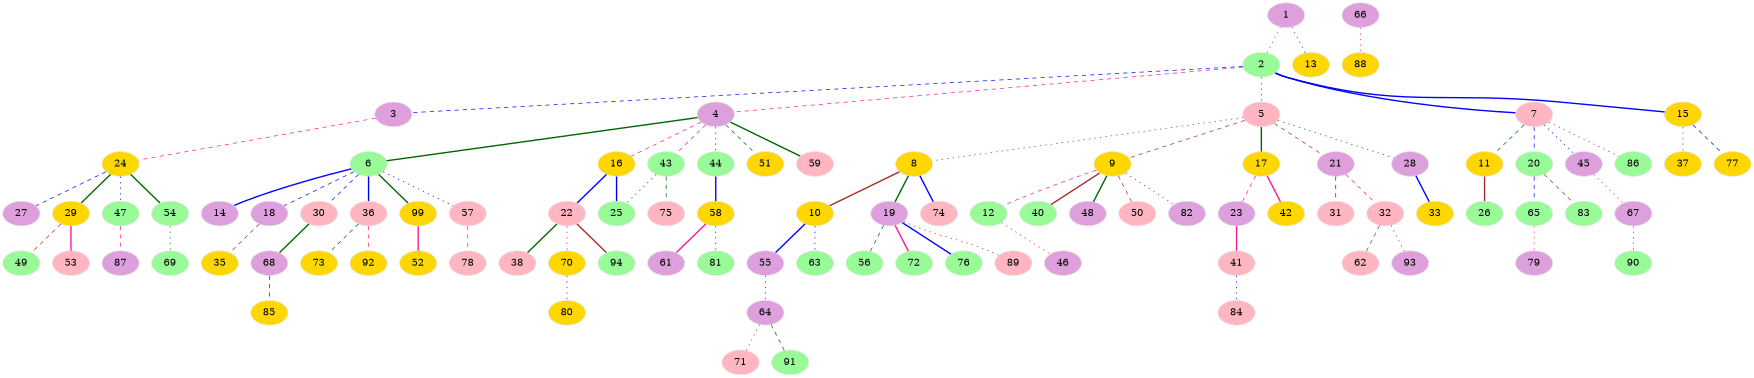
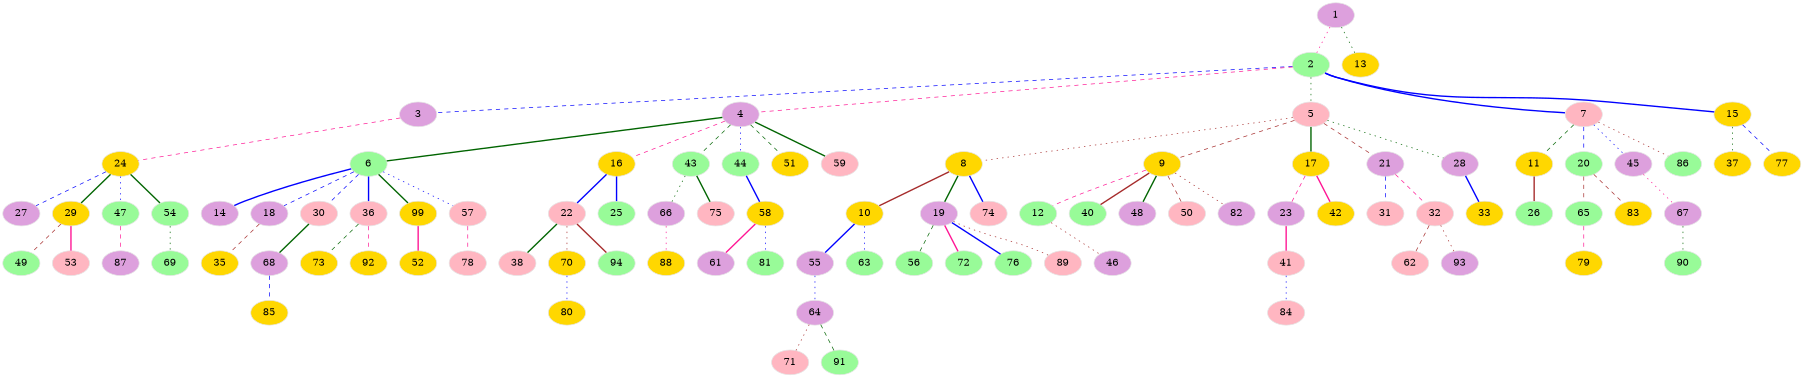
  graph {
    node [color=gray90 fillcolor=gold style=filled]
    edge [color=blue style=dashed]
    2 [fillcolor=palegreen]
    1 [fillcolor=plum]
    13
    3 [fillcolor=plum]
    4 [fillcolor=plum]
    5 [fillcolor=lightpink]
    7 [fillcolor=lightpink]
    15
    24
    6 [fillcolor=palegreen]
    16
    43 [fillcolor=palegreen]
    44 [fillcolor=palegreen]
    51
    59 [fillcolor=lightpink]
    8
    9
    17
    21 [fillcolor=plum]
    28 [fillcolor=plum]
    11
    20 [fillcolor=palegreen]
    45 [fillcolor=plum]
    86 [fillcolor=palegreen]
    37
    77
    27 [fillcolor=plum]
    29
    47 [fillcolor=palegreen]
    54 [fillcolor=palegreen]
    14 [fillcolor=plum]
    18 [fillcolor=plum]
    30 [fillcolor=lightpink]
    36 [fillcolor=lightpink]
    n35 [label=99]
    57 [fillcolor=lightpink]
    22 [fillcolor=lightpink]
    25 [fillcolor=palegreen]
    66 [fillcolor=plum]
    75 [fillcolor=lightpink]
    58
    10
    19 [fillcolor=plum]
    74 [fillcolor=lightpink]
    12 [fillcolor=palegreen]
    40 [fillcolor=palegreen]
    48 [fillcolor=plum]
    50 [fillcolor=lightpink]
    82 [fillcolor=plum]
    23 [fillcolor=plum]
    42
    31 [fillcolor=lightpink]
    32 [fillcolor=lightpink]
    33
    35
    68 [fillcolor=plum]
    73
    92
    52
    78 [fillcolor=lightpink]
    26 [fillcolor=palegreen]
    65 [fillcolor=palegreen]
-   83 [fillcolor=palegreen]
+   83
    67 [fillcolor=plum]
    55 [fillcolor=plum]
    63 [fillcolor=palegreen]
    56 [fillcolor=palegreen]
    72 [fillcolor=palegreen]
    76 [fillcolor=palegreen]
    89 [fillcolor=lightpink]
    46 [fillcolor=plum]
    64 [fillcolor=plum]
    38 [fillcolor=lightpink]
    70
    94 [fillcolor=palegreen]
    41 [fillcolor=lightpink]
-   79 [fillcolor=plum]
+   79
    62 [fillcolor=lightpink]
    93 [fillcolor=plum]
    80
    84 [fillcolor=lightpink]
    49 [fillcolor=palegreen]
    53 [fillcolor=lightpink]
    87 [fillcolor=plum]
    69 [fillcolor=palegreen]
    85
    88
    61 [fillcolor=plum]
    81 [fillcolor=palegreen]
    90 [fillcolor=palegreen]
    71 [fillcolor=lightpink]
    91 [fillcolor=palegreen]
    2 -- 3
    2 -- 4 [color=deeppink]
    2 -- 5 [color=darkgreen style=dotted]
    2 -- 7 [style=bold]
    2 -- 15 [style=bold]
    1 -- 2 [color=deeppink style=dotted]
    1 -- 13 [color=darkgreen style=dotted]
    3 -- 24 [color=deeppink]
    4 -- 6 [color=darkgreen style=bold]
    4 -- 16 [color=deeppink]
-   4 -- 43 [color=deeppink]
+   4 -- 43 [color=darkgreen]
    4 -- 44 [style=dotted]
    4 -- 51 [color=darkgreen]
    4 -- 59 [color=darkgreen style=bold]
    5 -- 8 [color=brown style=dotted]
    5 -- 9 [color=brown]
    5 -- 17 [color=darkgreen style=bold]
    5 -- 21 [color=brown]
    5 -- 28 [color=darkgreen style=dotted]
    7 -- 11 [color=darkgreen]
    7 -- 20
    7 -- 45 [style=dotted]
    7 -- 86 [color=brown style=dotted]
    15 -- 37 [color=darkgreen style=dotted]
    15 -- 77
    24 -- 27
    24 -- 29 [color=darkgreen style=bold]
    24 -- 47 [style=dotted]
    24 -- 54 [color=darkgreen style=bold]
    6 -- 14 [style=bold]
    6 -- 18
    6 -- 30
    6 -- 36 [style=bold]
    6 -- n35 [color=darkgreen style=bold]
    6 -- 57 [style=dotted]
    16 -- 22 [style=bold]
    16 -- 25 [style=bold]
-   43 -- 25 [color=darkgreen style=dotted]
-   43 -- 75 [color=darkgreen]
+   43 -- 66 [color=darkgreen style=dotted]
+   43 -- 75 [color=darkgreen style=bold]
    44 -- 58 [style=bold]
    8 -- 10 [color=brown style=bold]
    8 -- 19 [color=darkgreen style=bold]
    8 -- 74 [style=bold]
    9 -- 12 [color=deeppink]
    9 -- 40 [color=brown style=bold]
    9 -- 48 [color=darkgreen style=bold]
    9 -- 50 [color=brown]
    9 -- 82 [color=brown style=dotted]
    17 -- 23 [color=deeppink]
    17 -- 42 [color=deeppink style=bold]
    21 -- 31
    21 -- 32 [color=deeppink]
    28 -- 33 [style=bold]
    11 -- 26 [color=brown style=bold]
-   20 -- 65
+   20 -- 65 [color=brown]
    20 -- 83 [color=brown]
    45 -- 67 [color=deeppink style=dotted]
    29 -- 49 [color=brown]
    29 -- 53 [color=deeppink style=bold]
    47 -- 87 [color=deeppink]
    54 -- 69 [color=darkgreen style=dotted]
    18 -- 35 [color=brown]
    30 -- 68 [color=darkgreen style=bold]
    36 -- 73 [color=darkgreen]
    36 -- 92 [color=deeppink]
    n35 -- 52 [color=deeppink style=bold]
    57 -- 78 [color=deeppink]
    22 -- 38 [color=darkgreen style=bold]
    22 -- 70 [color=brown style=dotted]
    22 -- 94 [color=brown style=bold]
    66 -- 88 [color=deeppink style=dotted]
    58 -- 61 [color=deeppink style=bold]
    58 -- 81 [style=dotted]
    10 -- 55 [style=bold]
    10 -- 63 [style=dotted]
    19 -- 56 [color=darkgreen]
    19 -- 72 [color=deeppink style=bold]
    19 -- 76 [style=bold]
    19 -- 89 [color=brown style=dotted]
    12 -- 46 [color=brown style=dotted]
    23 -- 41 [color=deeppink style=bold]
    32 -- 62 [color=brown]
    32 -- 93 [color=brown style=dotted]
    68 -- 85
-   65 -- 79 [color=deeppink style=dotted]
+   65 -- 79 [color=deeppink]
    67 -- 90 [color=darkgreen style=dotted]
    55 -- 64 [style=dotted]
    64 -- 71 [color=brown style=dotted]
    64 -- 91 [color=darkgreen]
    70 -- 80 [style=dotted]
    41 -- 84 [style=dotted]
  }
